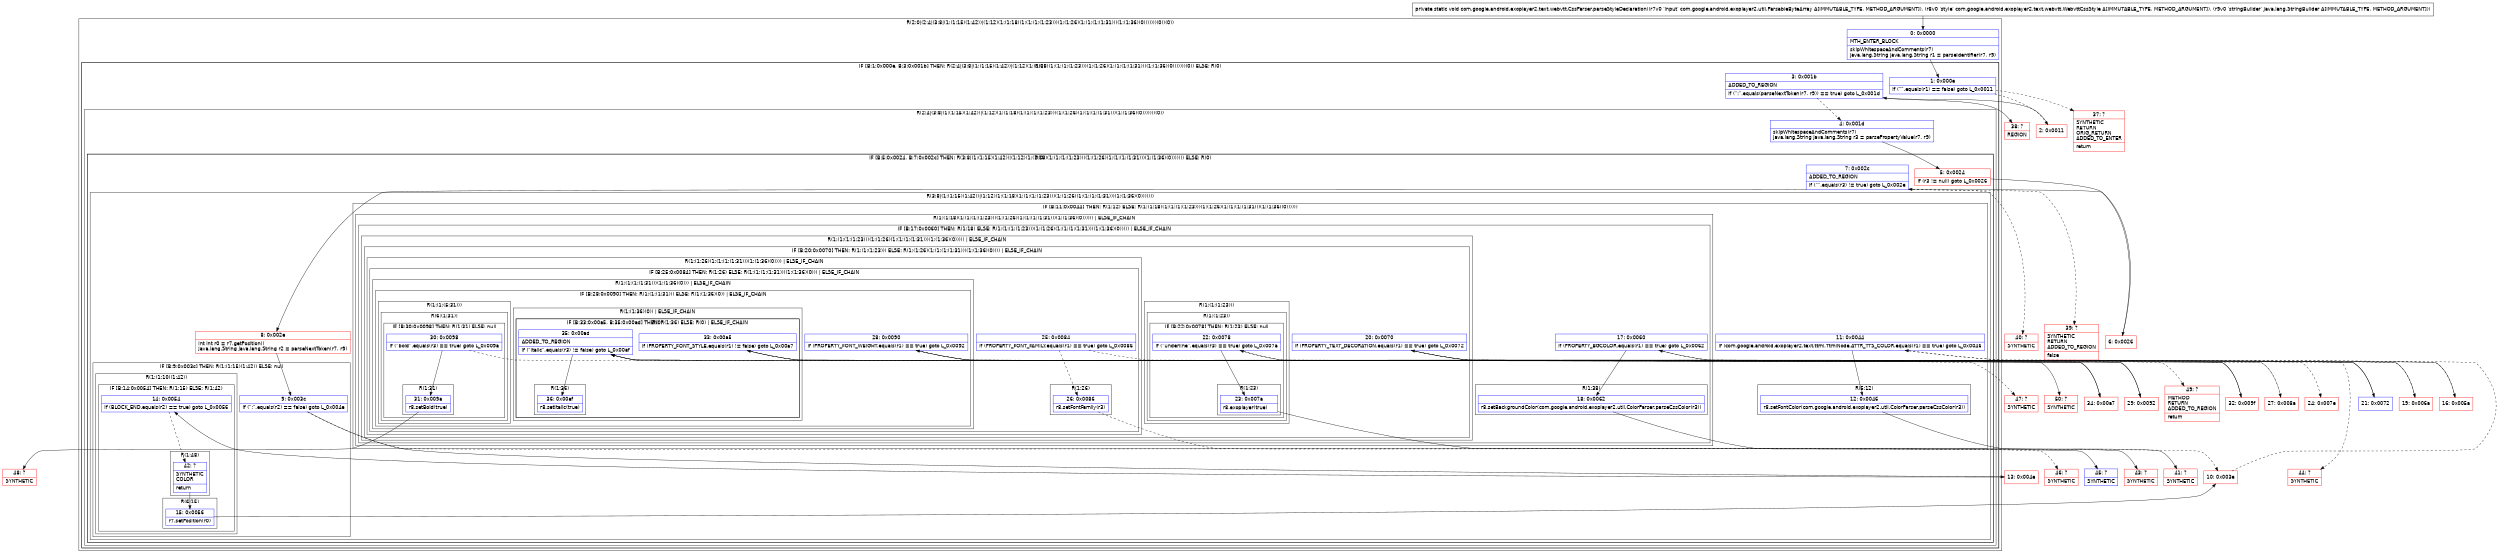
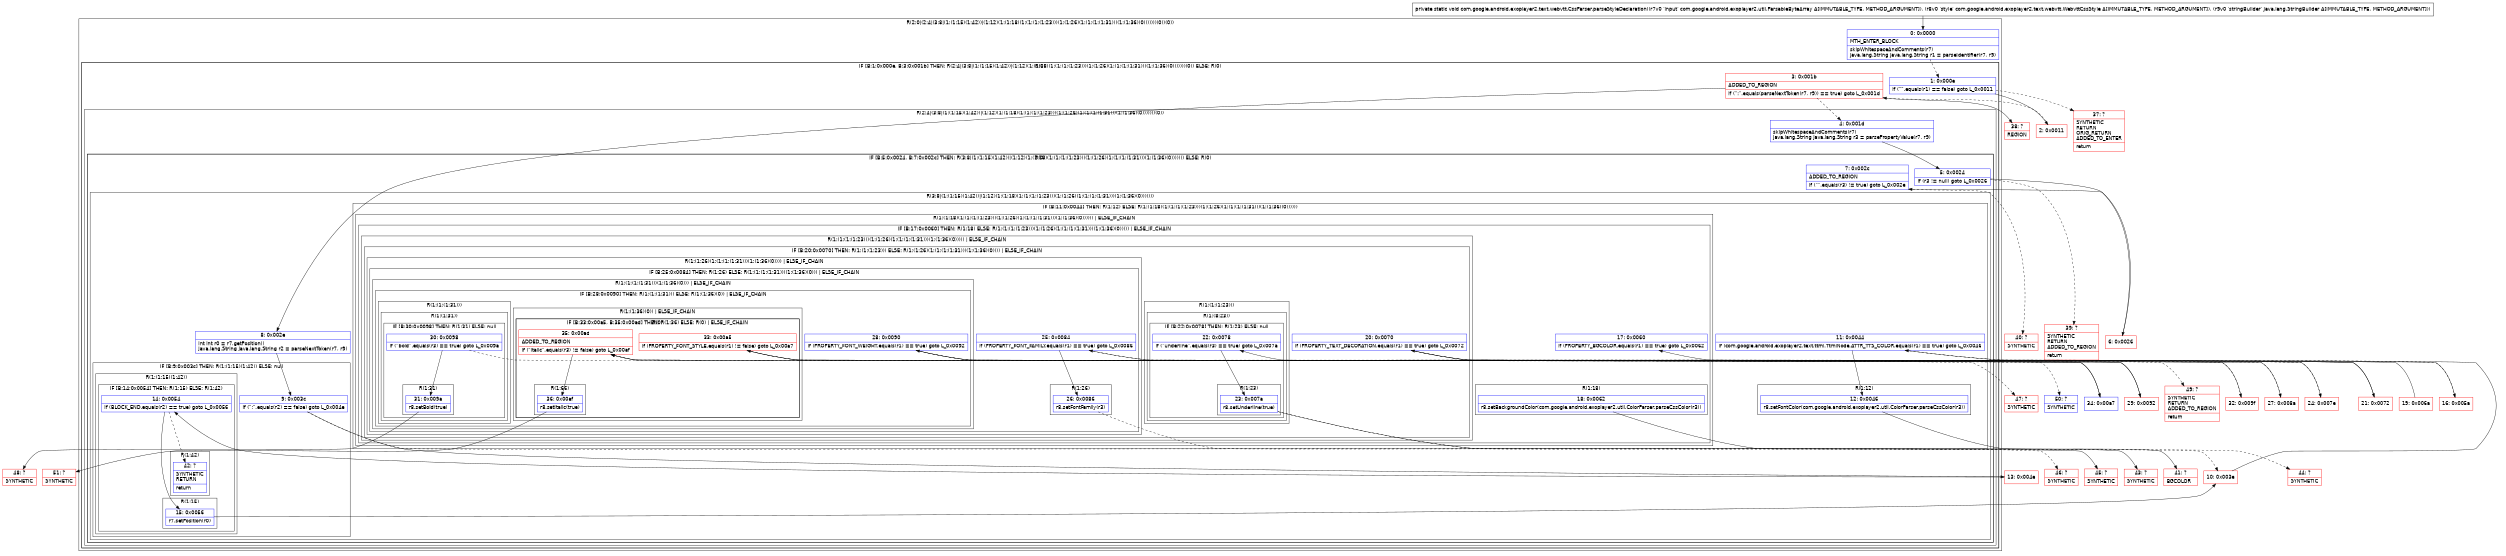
  digraph {
    fontname="DejaVu Sans"
    node [color=blue fontname="DejaVu Sans" shape=record]
    edge [fontname="DejaVu Sans"]
    n1 [label="{15\:\ 0x0056|r7.setPosition(r0)\l}"]
-   n2 [label="{42\:\ ?|SYNTHETIC\lCOLOR\l|return\l}"]
+   n2 [label="{42\:\ ?|SYNTHETIC\lRETURN\l|return\l}"]
    n3 [label="{14\:\ 0x0054|if (BLOCK_END.equals(r2) == true) goto L_0x0056\l}"]
    n4 [label="{9\:\ 0x003c|if (\";\".equals(r2) == false) goto L_0x004e\l}"]
    n5 [label="{12\:\ 0x0046|r8.setFontColor(com.google.android.exoplayer2.util.ColorParser.parseCssColor(r3))\l}"]
    n6 [label="{18\:\ 0x0062|r8.setBackgroundColor(com.google.android.exoplayer2.util.ColorParser.parseCssColor(r3))\l}"]
-   n7 [label="{23\:\ 0x007a|r8.exoplayer(true)\l}"]
+   n7 [label="{23\:\ 0x007a|r8.setUnderline(true)\l}"]
    n8 [label="{22\:\ 0x0078|if (\"underline\".equals(r3) == true) goto L_0x007a\l}"]
    n9 [label="{26\:\ 0x0086|r8.setFontFamily(r3)\l}"]
    n10 [label="{31\:\ 0x009a|r8.setBold(true)\l}"]
    n11 [label="{30\:\ 0x0098|if (\"bold\".equals(r3) == true) goto L_0x009a\l}"]
    n12 [label="{36\:\ 0x00af|r8.setItalic(true)\l}"]
-   n13 [label="{33\:\ 0x00a5|if (PROPERTY_FONT_STYLE.equals(r1) != false) goto L_0x00a7\l}"]
-   n14 [label="{35\:\ 0x00ad|ADDED_TO_REGION\l|if (\"italic\".equals(r3) != false) goto L_0x00af\l}"]
+   n13 [color=red label="{33\:\ 0x00a5|if (PROPERTY_FONT_STYLE.equals(r1) != false) goto L_0x00a7\l}"]
+   n14 [color=red label="{35\:\ 0x00ad|ADDED_TO_REGION\l|if (\"italic\".equals(r3) != false) goto L_0x00af\l}"]
    n15 [label="{28\:\ 0x0090|if (PROPERTY_FONT_WEIGHT.equals(r1) == true) goto L_0x0092\l}"]
    n16 [label="{25\:\ 0x0084|if (PROPERTY_FONT_FAMILY.equals(r1) == true) goto L_0x0086\l}"]
    n17 [label="{20\:\ 0x0070|if (PROPERTY_TEXT_DECORATION.equals(r1) == true) goto L_0x0072\l}"]
    n18 [label="{17\:\ 0x0060|if (PROPERTY_BGCOLOR.equals(r1) == true) goto L_0x0062\l}"]
    n19 [label="{11\:\ 0x0044|if (com.google.android.exoplayer2.text.ttml.TtmlNode.ATTR_TTS_COLOR.equals(r1) == true) goto L_0x0046\l}"]
-   n20 [color=red label="{8\:\ 0x002e|int int r0 = r7.getPosition()\ljava.lang.String java.lang.String r2 = parseNextToken(r7, r9)\l}"]
-   n21 [color=red label="{5\:\ 0x0024|if (r3 != null) goto L_0x0026\l}"]
+   n20 [label="{8\:\ 0x002e|int int r0 = r7.getPosition()\ljava.lang.String java.lang.String r2 = parseNextToken(r7, r9)\l}"]
+   n21 [label="{5\:\ 0x0024|if (r3 != null) goto L_0x0026\l}"]
    n22 [label="{7\:\ 0x002c|ADDED_TO_REGION\l|if (\"\".equals(r3) != true) goto L_0x002e\l}"]
    n23 [label="{4\:\ 0x001d|skipWhitespaceAndComments(r7)\ljava.lang.String java.lang.String r3 = parsePropertyValue(r7, r9)\l}"]
    n24 [label="{1\:\ 0x000e|if (\"\".equals(r1) == false) goto L_0x0011\l}"]
-   n25 [label="{3\:\ 0x001b|ADDED_TO_REGION\l|if (\":\".equals(parseNextToken(r7, r9)) == true) goto L_0x001d\l}"]
+   n25 [color=red label="{3\:\ 0x001b|ADDED_TO_REGION\l|if (\":\".equals(parseNextToken(r7, r9)) == true) goto L_0x001d\l}"]
    n26 [label="{0\:\ 0x0000|MTH_ENTER_BLOCK\l|skipWhitespaceAndComments(r7)\ljava.lang.String java.lang.String r1 = parseIdentifier(r7, r9)\l}"]
    n27 [color=red label="{10\:\ 0x003e}"]
    n28 [color=red label="{13\:\ 0x004e}"]
-   n29 [color=red label="{41\:\ ?|SYNTHETIC\l}"]
+   n29 [color=red label="{41\:\ ?|BGCOLOR\l}"]
    n30 [color=red label="{43\:\ ?|SYNTHETIC\l}"]
-   n31 [label="{45\:\ ?|SYNTHETIC\l}"]
+   n31 [color=red label="{45\:\ ?|SYNTHETIC\l}"]
    n32 [color=red label="{44\:\ ?|SYNTHETIC\l}"]
    n33 [color=red label="{46\:\ ?|SYNTHETIC\l}"]
    n34 [color=red label="{48\:\ ?|SYNTHETIC\l}"]
    n35 [color=red label="{47\:\ ?|SYNTHETIC\l}"]
-   n37 [color=red label="{34\:\ 0x00a7}"]
-   n38 [color=red label="{49\:\ ?|METHOD\lRETURN\lADDED_TO_REGION\l|return\l}"]
-   n39 [color=red label="{50\:\ ?|SYNTHETIC\l}"]
+   n36 [color=red label="{51\:\ ?|SYNTHETIC\l}"]
+   n37 [label="{34\:\ 0x00a7}"]
+   n38 [color=red label="{49\:\ ?|SYNTHETIC\lRETURN\lADDED_TO_REGION\l|return\l}"]
+   n39 [label="{50\:\ ?|SYNTHETIC\l}"]
    n40 [color=red label="{29\:\ 0x0092}"]
    n41 [color=red label="{32\:\ 0x009f}"]
    n42 [color=red label="{27\:\ 0x008a}"]
-   n43 [label="{21\:\ 0x0072}"]
+   n43 [color=red label="{21\:\ 0x0072}"]
    n44 [color=red label="{24\:\ 0x007e}"]
    n45 [color=red label="{19\:\ 0x006a}"]
    n46 [color=red label="{16\:\ 0x005a}"]
    n47 [color=red label="{6\:\ 0x0026}"]
-   n48 [color=red label="{39\:\ ?|SYNTHETIC\lRETURN\lADDED_TO_REGION\l|false\l}"]
+   n48 [color=red label="{39\:\ ?|SYNTHETIC\lRETURN\lADDED_TO_REGION\l|return\l}"]
    n49 [color=red label="{40\:\ ?|SYNTHETIC\l}"]
    n50 [color=red label="{2\:\ 0x0011}"]
    n51 [color=red label="{37\:\ ?|SYNTHETIC\lRETURN\lORIG_RETURN\lADDED_TO_ENTER\l|return\l}"]
    n52 [color=red label="{38\:\ ?|REGION\l}"]
    n53 [label="{private static void com.google.android.exoplayer2.text.webvtt.CssParser.parseStyleDeclaration((r7v0 'input' com.google.android.exoplayer2.util.ParsableByteArray A[IMMUTABLE_TYPE, METHOD_ARGUMENT]), (r8v0 'style' com.google.android.exoplayer2.text.webvtt.WebvttCssStyle A[IMMUTABLE_TYPE, METHOD_ARGUMENT]), (r9v0 'stringBuilder' java.lang.StringBuilder A[IMMUTABLE_TYPE, METHOD_ARGUMENT])) }" color=""]
    subgraph cluster_1 {
      label="R(2:0|(2:4|(3:8|(1:(1:15)(1:42))|(1:12)(1:(1:18)(1:(1:(1:(1:23)))(1:(1:26)(1:(1:(1:(1:31)))(1:(1:36)(0)))))))(0))(0))"
      n26
      subgraph cluster_2 {
        label="IF [B:1:0x000e, B:3:0x001b] THEN: R(2:4|(3:8|(1:(1:15)(1:42))|(1:12)(1:(1:18)(1:(1:(1:(1:23)))(1:(1:26)(1:(1:(1:(1:31)))(1:(1:36)(0)))))))(0)) ELSE: R(0)"
        n24
        n25
        subgraph cluster_3 {
          label="R(2:4|(3:8|(1:(1:15)(1:42))|(1:12)(1:(1:18)(1:(1:(1:(1:23)))(1:(1:26)(1:(1:(1:(1:31)))(1:(1:36)(0)))))))(0))"
          n23
          subgraph cluster_4 {
            label="IF [B:5:0x0024, B:7:0x002c] THEN: R(3:8|(1:(1:15)(1:42))|(1:12)(1:(1:18)(1:(1:(1:(1:23)))(1:(1:26)(1:(1:(1:(1:31)))(1:(1:36)(0))))))) ELSE: R(0)"
            n21
            n22
            subgraph cluster_5 {
              label="R(3:8|(1:(1:15)(1:42))|(1:12)(1:(1:18)(1:(1:(1:(1:23)))(1:(1:26)(1:(1:(1:(1:31)))(1:(1:36)(0)))))))"
              n20
              subgraph cluster_6 {
                label="IF [B:9:0x003c] THEN: R(1:(1:15)(1:42)) ELSE: null"
                n4
                subgraph cluster_7 {
-                 label="R(1:(1:10)(1:42))"
+                 label="R(1:(1:15)(1:42))"
                  subgraph cluster_8 {
                    label="IF [B:14:0x0054] THEN: R(1:15) ELSE: R(1:42)"
                    n3
                    subgraph cluster_9 {
-                     label="R(6:15)"
+                     label="R(1:15)"
                      n1
                    }
                    subgraph cluster_10 {
-                     label="R(1:48)"
+                     label="R(1:42)"
                      n2
                    }
                  }
                }
              }
              subgraph cluster_11 {
                label="IF [B:11:0x0044] THEN: R(1:12) ELSE: R(1:(1:18)(1:(1:(1:(1:23)))(1:(1:26)(1:(1:(1:(1:31)))(1:(1:36)(0))))))"
                n19
                subgraph cluster_12 {
-                 label="R(5:12)"
+                 label="R(1:12)"
                  n5
                }
                subgraph cluster_13 {
                  label="R(1:(1:18)(1:(1:(1:(1:23)))(1:(1:26)(1:(1:(1:(1:31)))(1:(1:36)(0)))))) | ELSE_IF_CHAIN\l"
                  subgraph cluster_14 {
                    label="IF [B:17:0x0060] THEN: R(1:18) ELSE: R(1:(1:(1:(1:23)))(1:(1:26)(1:(1:(1:(1:31)))(1:(1:36)(0))))) | ELSE_IF_CHAIN\l"
                    n18
                    subgraph cluster_15 {
-                     label="R(1:38)"
+                     label="R(1:18)"
                      n6
                    }
                    subgraph cluster_16 {
                      label="R(1:(1:(1:(1:23)))(1:(1:26)(1:(1:(1:(1:31)))(1:(1:36)(0))))) | ELSE_IF_CHAIN\l"
                      subgraph cluster_17 {
                        label="IF [B:20:0x0070] THEN: R(1:(1:(1:23))) ELSE: R(1:(1:26)(1:(1:(1:(1:31)))(1:(1:36)(0)))) | ELSE_IF_CHAIN\l"
                        n17
                        subgraph cluster_18 {
                          label="R(1:(1:(1:23)))"
                          subgraph cluster_19 {
-                           label="R(1:(1:23))"
+                           label="R(1:(8:23))"
                            subgraph cluster_20 {
                              label="IF [B:22:0x0078] THEN: R(1:23) ELSE: null"
                              n8
                              subgraph cluster_21 {
                                label="R(1:23)"
                                n7
                              }
                            }
                          }
                        }
                        subgraph cluster_22 {
                          label="R(1:(1:26)(1:(1:(1:(1:31)))(1:(1:36)(0)))) | ELSE_IF_CHAIN\l"
                          subgraph cluster_23 {
                            label="IF [B:25:0x0084] THEN: R(1:26) ELSE: R(1:(1:(1:(1:31)))(1:(1:36)(0))) | ELSE_IF_CHAIN\l"
                            n16
                            subgraph cluster_24 {
                              label="R(1:26)"
                              n9
                            }
                            subgraph cluster_25 {
                              label="R(1:(1:(1:(1:31)))(1:(1:36)(0))) | ELSE_IF_CHAIN\l"
                              subgraph cluster_26 {
                                label="IF [B:28:0x0090] THEN: R(1:(1:(1:31))) ELSE: R(1:(1:36)(0)) | ELSE_IF_CHAIN\l"
                                n15
                                subgraph cluster_27 {
-                                 label="R(1:(1:(5:31)))"
+                                 label="R(1:(1:(1:31)))"
                                  subgraph cluster_28 {
-                                   label="R(6:(1:31))"
+                                   label="R(1:(1:31))"
                                    subgraph cluster_29 {
                                      label="IF [B:30:0x0098] THEN: R(1:31) ELSE: null"
                                      n11
                                      subgraph cluster_30 {
                                        label="R(1:31)"
                                        n10
                                      }
                                    }
                                  }
                                }
                                subgraph cluster_31 {
                                  label="R(1:(1:36)(0)) | ELSE_IF_CHAIN\l"
                                  subgraph cluster_32 {
                                    label="IF [B:33:0x00a5, B:35:0x00ad] THEN: R(1:36) ELSE: R(0) | ELSE_IF_CHAIN\l"
                                    n13
                                    n14
                                    subgraph cluster_33 {
-                                     label="R(1:36)"
+                                     label="R(1:66)"
                                      n12
                                    }
                                    subgraph cluster_34 {
                                      label="R(0)"
                                    }
                                  }
                                }
                              }
                            }
                          }
                        }
                      }
                    }
                  }
                }
              }
            }
            subgraph cluster_35 {
              label="R(0)"
            }
          }
        }
        subgraph cluster_36 {
          label="R(0)"
        }
      }
    }
    n1 -> n27
-   n2 -> n1
+   n3 -> n1
    n3 -> n2 [style=dashed]
    n4 -> n27 [style=dashed]
    n4 -> n28
    n5 -> n29
    n6 -> n30
    n7 -> n31
    n8 -> n7
-   n8 -> n32 [style=dashed]
+   n7 -> n32 [style=dashed]
    n9 -> n33 [style=dashed]
    n10 -> n34
    n11 -> n10
    n11 -> n35 [style=dashed]
+   n12 -> n36
    n13 -> n37
    n13 -> n38 [style=dashed]
    n14 -> n12
-   n14 -> n39 [style=solid]
+   n14 -> n39 [style=dashed]
    n15 -> n40
-   n15 -> n41 [style=solid]
-   n16 -> n9 [style=dashed]
+   n15 -> n41 [style=dashed]
+   n16 -> n9
    n16 -> n42 [style=dashed]
    n17 -> n43
    n17 -> n44 [style=dashed]
-   n18 -> n6
-   n18 -> n45 [style=dashed]
    n19 -> n5
    n19 -> n46 [style=dashed]
    n20 -> n4
    n21 -> n47
-   n22 -> n48 [style=dashed]
-   n22 -> n20
+   n21 -> n48 [style=dashed]
+   n25 -> n20
    n22 -> n49 [style=dashed]
    n23 -> n21
-   n24 -> n50 [style=dashed]
+   n24 -> n50
    n24 -> n51 [style=dashed]
    n25 -> n23 [style=dashed]
    n25 -> n52 [style=solid]
-   n26 -> n24
-   n27 -> n19 [style=dashed]
+   n26 -> n24 [style=dashed]
+   n27 -> n19
    n28 -> n3
    n37 -> n14
    n40 -> n14
    n41 -> n13
-   n42 -> n15 [style=dashed]
+   n42 -> n15
    n43 -> n8
+   n44 -> n16
    n45 -> n17
    n46 -> n18
    n47 -> n22
-   n50 -> n25
+   n50 -> n25 [style=dashed]
    n53 -> n26
  }
